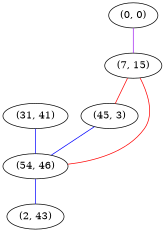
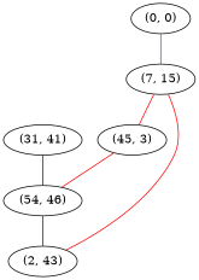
  graph {
    edge [color=red weight=1]
    n1 [label="(7, 15)"]
    "(0, 0)"
    "(45, 3)"
    "(2, 43)"
    "(54, 46)"
    "(31, 41)"
    n1 -- "(45, 3)"
-   n1 -- "(54, 46)"
+   n1 -- "(2, 43)"
    "(0, 0)" -- n1 [color=purple weight=4]
-   "(45, 3)" -- "(54, 46)" [color=blue]
+   "(45, 3)" -- "(54, 46)"
    "(54, 46)" -- "(2, 43)" [color=blue weight=3]
    "(31, 41)" -- "(54, 46)" [color=blue weight=3]
  }
